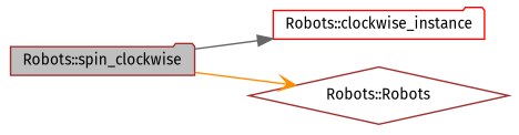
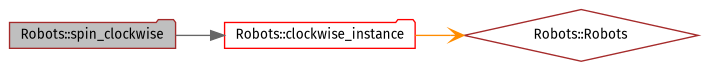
  digraph {
    fontname="Fira Sans"
    rankdir=LR
    node [color=brown fillcolor=white fontname="Fira Sans" fontsize=10 shape=folder style=filled]
    edge [fontname="Fira Sans" fontsize=10 labelfontname=Helvetica labelfontsize=10 style=solid]
    n1 [fillcolor=grey75 fontcolor=black height=0.2 label="Robots::spin_clockwise" width=0.4]
    n2 [color=red height=0.2 label="Robots::clockwise_instance" width=0.4]
    n3 [height=0.2 label="Robots::Robots" shape=diamond width=0.4]
    n1 -> n2 [arrowhead=normal color=gray40]
-   n1 -> n3 [arrowhead=vee color=darkorange]
+   n2 -> n3 [arrowhead=vee color=darkorange]
  }
